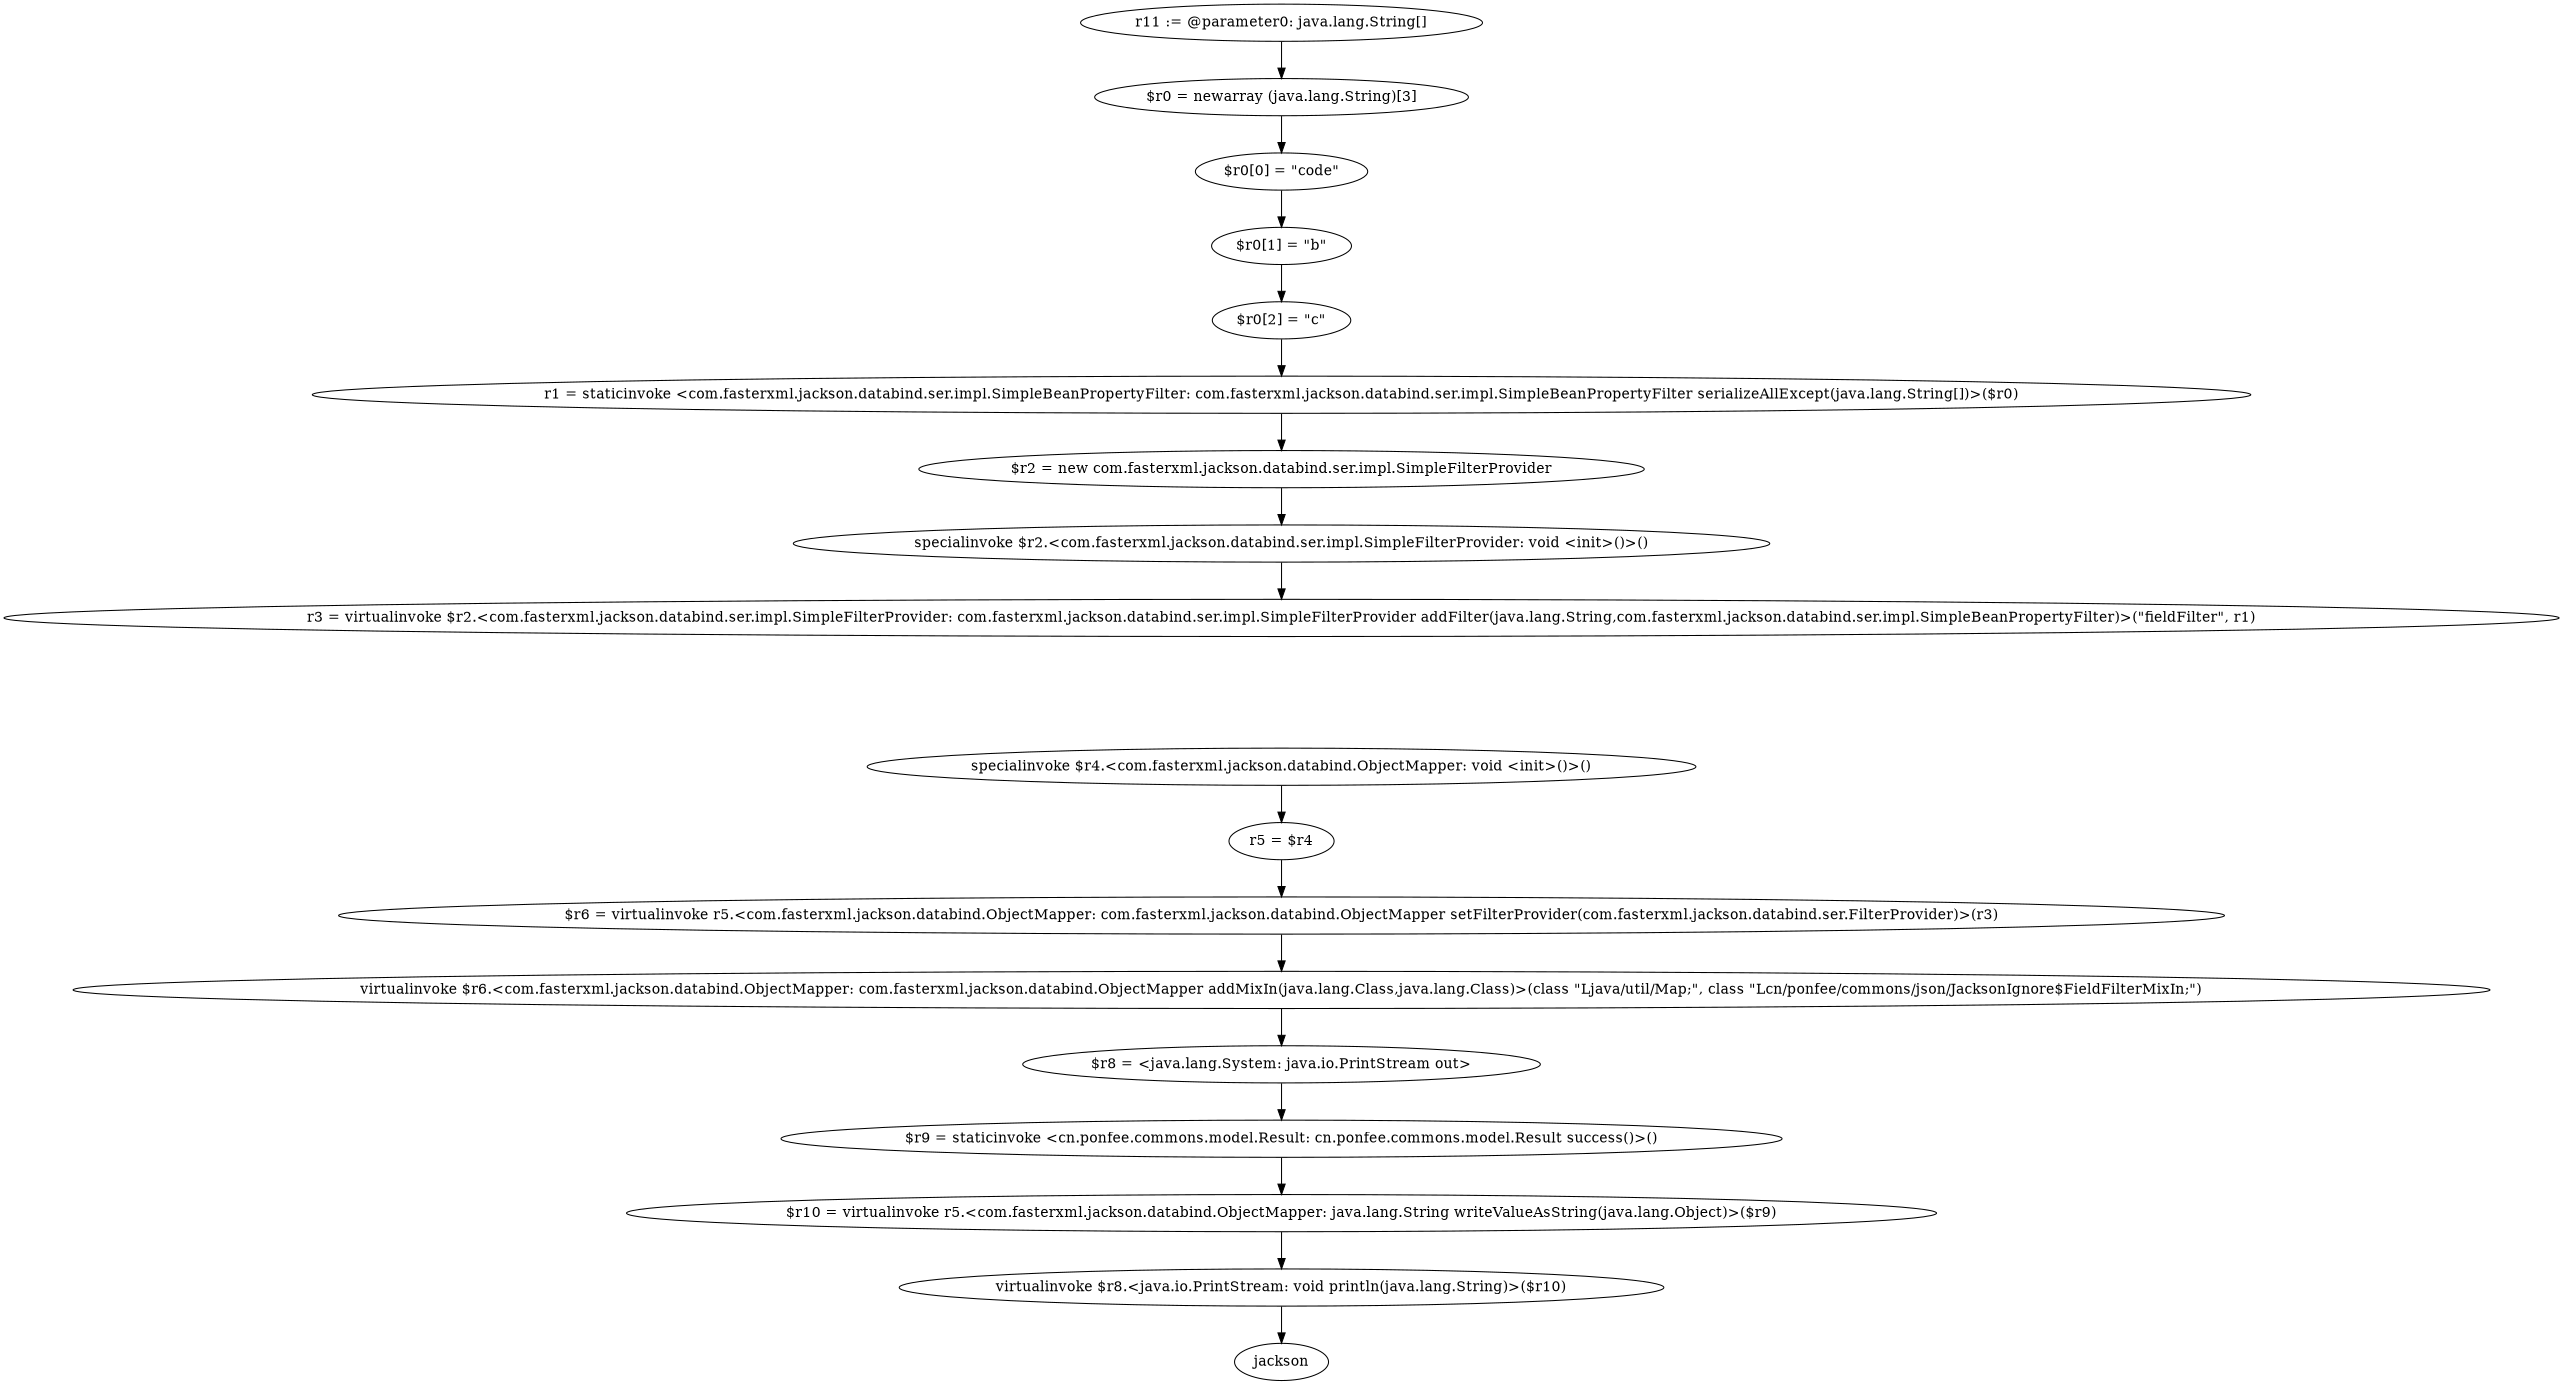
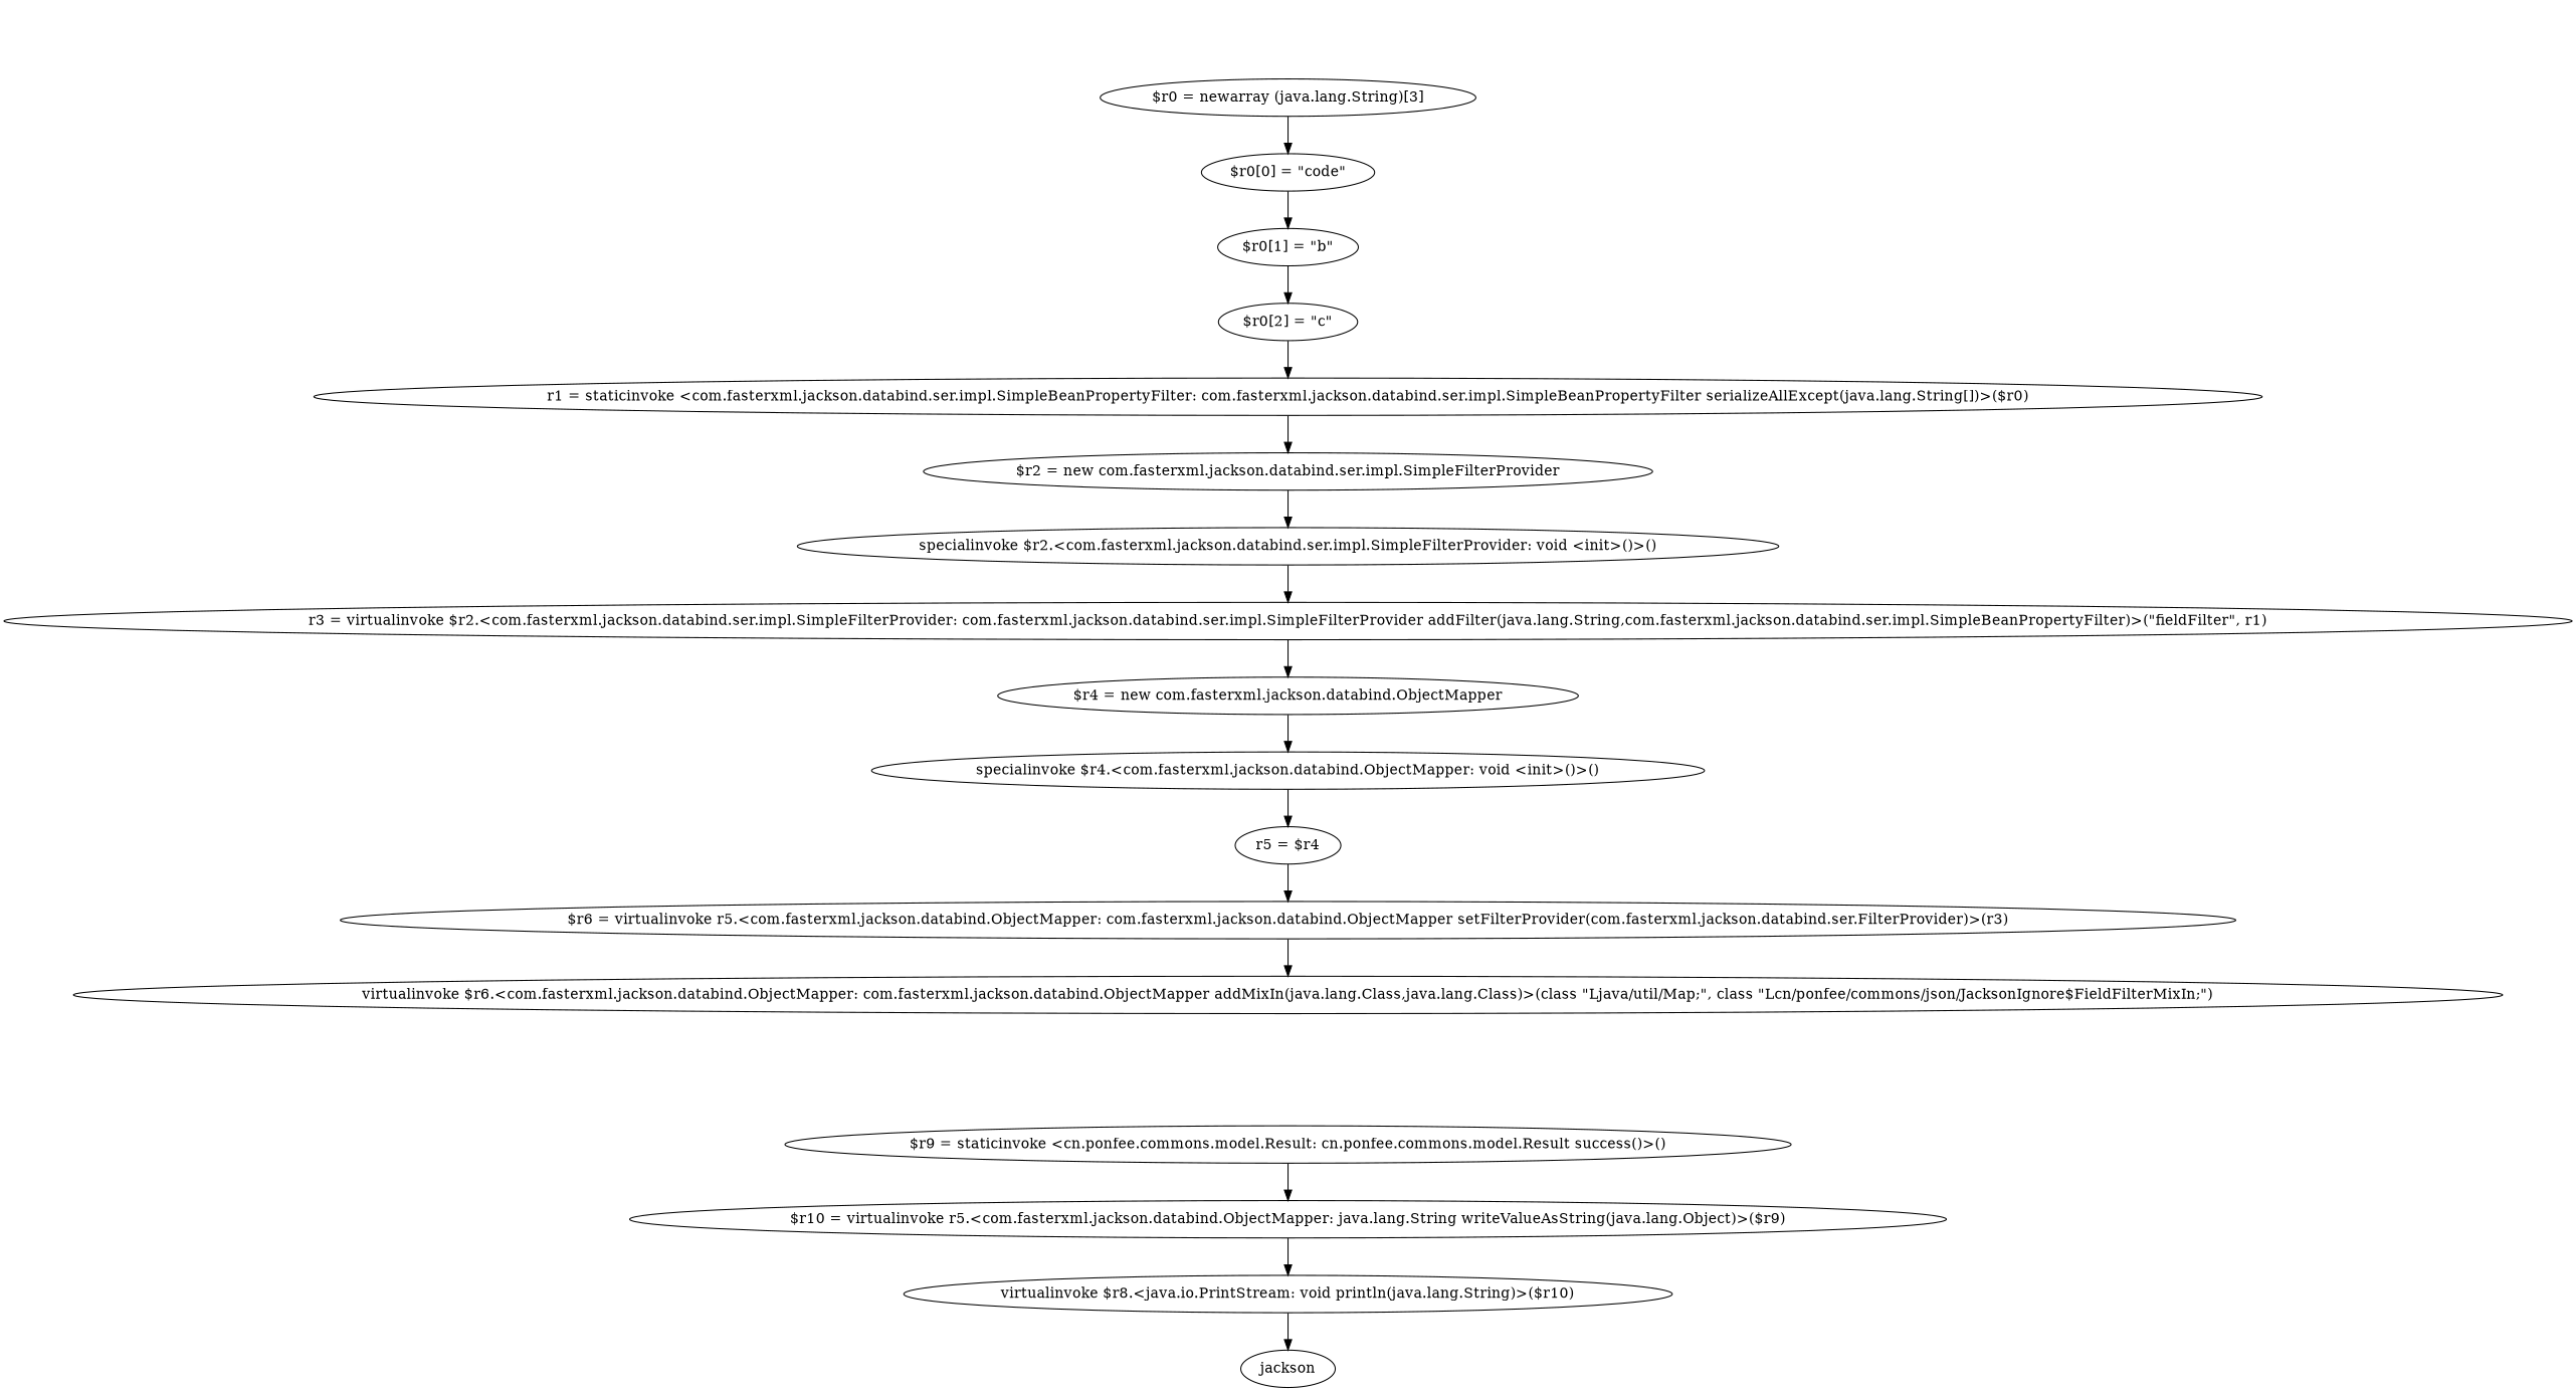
  digraph {
-   "r11 := @parameter0: java.lang.String[]"
    "$r0 = newarray (java.lang.String)[3]"
    "$r0[0] = \"code\""
    "$r0[1] = \"b\""
    "$r0[2] = \"c\""
    "r1 = staticinvoke <com.fasterxml.jackson.databind.ser.impl.SimpleBeanPropertyFilter: com.fasterxml.jackson.databind.ser.impl.SimpleBeanPropertyFilter serializeAllExcept(java.lang.String[])>($r0)"
    "$r2 = new com.fasterxml.jackson.databind.ser.impl.SimpleFilterProvider"
    "specialinvoke $r2.<com.fasterxml.jackson.databind.ser.impl.SimpleFilterProvider: void <init>()>()"
    "r3 = virtualinvoke $r2.<com.fasterxml.jackson.databind.ser.impl.SimpleFilterProvider: com.fasterxml.jackson.databind.ser.impl.SimpleFilterProvider addFilter(java.lang.String,com.fasterxml.jackson.databind.ser.impl.SimpleBeanPropertyFilter)>(\"fieldFilter\", r1)"
+   "$r4 = new com.fasterxml.jackson.databind.ObjectMapper"
    "specialinvoke $r4.<com.fasterxml.jackson.databind.ObjectMapper: void <init>()>()"
    "r5 = $r4"
    "$r6 = virtualinvoke r5.<com.fasterxml.jackson.databind.ObjectMapper: com.fasterxml.jackson.databind.ObjectMapper setFilterProvider(com.fasterxml.jackson.databind.ser.FilterProvider)>(r3)"
    "virtualinvoke $r6.<com.fasterxml.jackson.databind.ObjectMapper: com.fasterxml.jackson.databind.ObjectMapper addMixIn(java.lang.Class,java.lang.Class)>(class \"Ljava/util/Map;\", class \"Lcn/ponfee/commons/json/JacksonIgnore$FieldFilterMixIn;\")"
-   "$r8 = <java.lang.System: java.io.PrintStream out>"
    "$r9 = staticinvoke <cn.ponfee.commons.model.Result: cn.ponfee.commons.model.Result success()>()"
    "$r10 = virtualinvoke r5.<com.fasterxml.jackson.databind.ObjectMapper: java.lang.String writeValueAsString(java.lang.Object)>($r9)"
    "virtualinvoke $r8.<java.io.PrintStream: void println(java.lang.String)>($r10)"
    n19 [label=jackson]
-   "r11 := @parameter0: java.lang.String[]" -> "$r0 = newarray (java.lang.String)[3]"
    "$r0 = newarray (java.lang.String)[3]" -> "$r0[0] = \"code\""
    "$r0[0] = \"code\"" -> "$r0[1] = \"b\""
    "$r0[1] = \"b\"" -> "$r0[2] = \"c\""
    "$r0[2] = \"c\"" -> "r1 = staticinvoke <com.fasterxml.jackson.databind.ser.impl.SimpleBeanPropertyFilter: com.fasterxml.jackson.databind.ser.impl.SimpleBeanPropertyFilter serializeAllExcept(java.lang.String[])>($r0)"
    "r1 = staticinvoke <com.fasterxml.jackson.databind.ser.impl.SimpleBeanPropertyFilter: com.fasterxml.jackson.databind.ser.impl.SimpleBeanPropertyFilter serializeAllExcept(java.lang.String[])>($r0)" -> "$r2 = new com.fasterxml.jackson.databind.ser.impl.SimpleFilterProvider"
    "$r2 = new com.fasterxml.jackson.databind.ser.impl.SimpleFilterProvider" -> "specialinvoke $r2.<com.fasterxml.jackson.databind.ser.impl.SimpleFilterProvider: void <init>()>()"
    "specialinvoke $r2.<com.fasterxml.jackson.databind.ser.impl.SimpleFilterProvider: void <init>()>()" -> "r3 = virtualinvoke $r2.<com.fasterxml.jackson.databind.ser.impl.SimpleFilterProvider: com.fasterxml.jackson.databind.ser.impl.SimpleFilterProvider addFilter(java.lang.String,com.fasterxml.jackson.databind.ser.impl.SimpleBeanPropertyFilter)>(\"fieldFilter\", r1)"
+   "r3 = virtualinvoke $r2.<com.fasterxml.jackson.databind.ser.impl.SimpleFilterProvider: com.fasterxml.jackson.databind.ser.impl.SimpleFilterProvider addFilter(java.lang.String,com.fasterxml.jackson.databind.ser.impl.SimpleBeanPropertyFilter)>(\"fieldFilter\", r1)" -> "$r4 = new com.fasterxml.jackson.databind.ObjectMapper"
+   "$r4 = new com.fasterxml.jackson.databind.ObjectMapper" -> "specialinvoke $r4.<com.fasterxml.jackson.databind.ObjectMapper: void <init>()>()"
    "specialinvoke $r4.<com.fasterxml.jackson.databind.ObjectMapper: void <init>()>()" -> "r5 = $r4"
    "r5 = $r4" -> "$r6 = virtualinvoke r5.<com.fasterxml.jackson.databind.ObjectMapper: com.fasterxml.jackson.databind.ObjectMapper setFilterProvider(com.fasterxml.jackson.databind.ser.FilterProvider)>(r3)"
    "$r6 = virtualinvoke r5.<com.fasterxml.jackson.databind.ObjectMapper: com.fasterxml.jackson.databind.ObjectMapper setFilterProvider(com.fasterxml.jackson.databind.ser.FilterProvider)>(r3)" -> "virtualinvoke $r6.<com.fasterxml.jackson.databind.ObjectMapper: com.fasterxml.jackson.databind.ObjectMapper addMixIn(java.lang.Class,java.lang.Class)>(class \"Ljava/util/Map;\", class \"Lcn/ponfee/commons/json/JacksonIgnore$FieldFilterMixIn;\")"
-   "virtualinvoke $r6.<com.fasterxml.jackson.databind.ObjectMapper: com.fasterxml.jackson.databind.ObjectMapper addMixIn(java.lang.Class,java.lang.Class)>(class \"Ljava/util/Map;\", class \"Lcn/ponfee/commons/json/JacksonIgnore$FieldFilterMixIn;\")" -> "$r8 = <java.lang.System: java.io.PrintStream out>"
-   "$r8 = <java.lang.System: java.io.PrintStream out>" -> "$r9 = staticinvoke <cn.ponfee.commons.model.Result: cn.ponfee.commons.model.Result success()>()"
    "$r9 = staticinvoke <cn.ponfee.commons.model.Result: cn.ponfee.commons.model.Result success()>()" -> "$r10 = virtualinvoke r5.<com.fasterxml.jackson.databind.ObjectMapper: java.lang.String writeValueAsString(java.lang.Object)>($r9)"
    "$r10 = virtualinvoke r5.<com.fasterxml.jackson.databind.ObjectMapper: java.lang.String writeValueAsString(java.lang.Object)>($r9)" -> "virtualinvoke $r8.<java.io.PrintStream: void println(java.lang.String)>($r10)"
    "virtualinvoke $r8.<java.io.PrintStream: void println(java.lang.String)>($r10)" -> n19
  }
